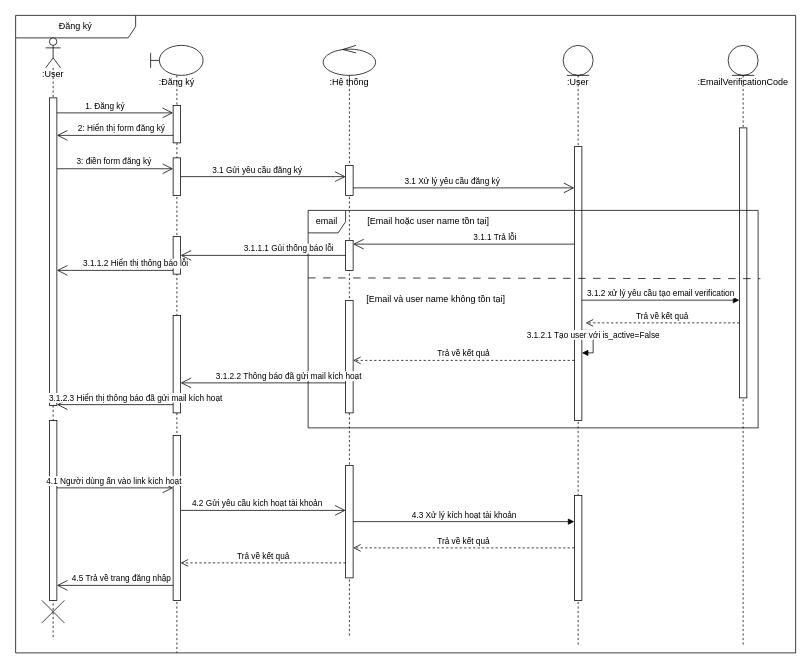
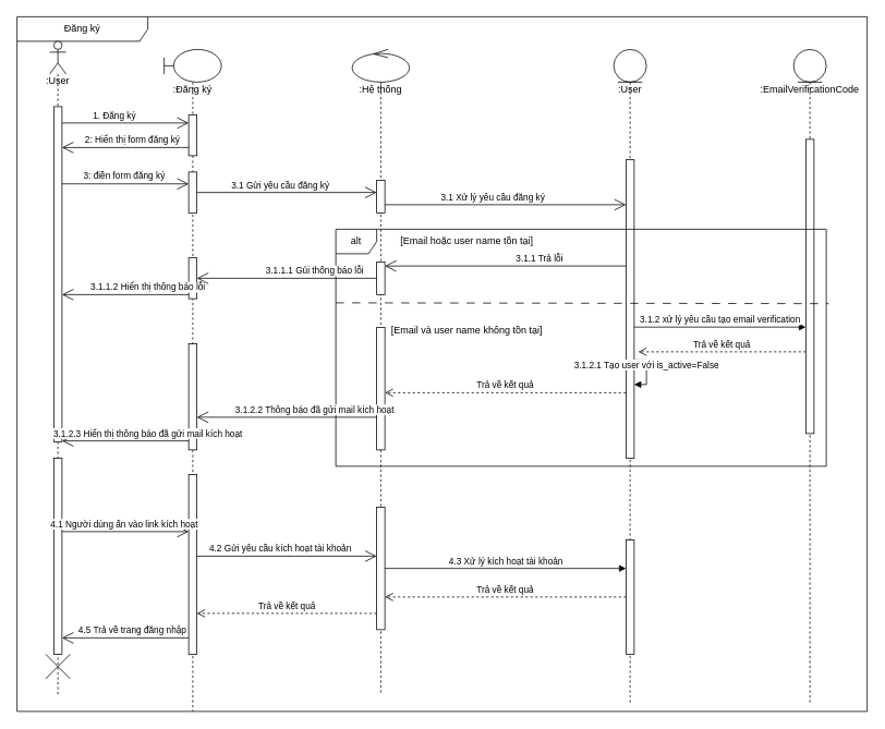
  <mxCell id="0" />
  <mxCell id="1" parent="0" />
  <mxCell id="2" value="Đăng ký" style="shape=umlFrame;whiteSpace=wrap;html=1;pointerEvents=0;recursiveResize=0;container=1;collapsible=0;width=160;" vertex="1" parent="1"><mxGeometry x="20" y="20" width="1040" height="850" as="geometry" /></mxCell>
  <mxCell id="3" value="" style="shape=umlDestroy;html=1;" vertex="1" parent="2"><mxGeometry x="35" y="780" width="30" height="30" as="geometry" /></mxCell>
  <mxCell id="4" value="&lt;div&gt;&lt;br&gt;&lt;/div&gt;&lt;div&gt;&lt;br&gt;&lt;/div&gt;&lt;div&gt;&lt;br&gt;&lt;/div&gt;&lt;div&gt;&lt;br&gt;&lt;/div&gt;&lt;div&gt;&lt;span style=&quot;background-color: initial;&quot;&gt;:User&lt;/span&gt;&lt;br&gt;&lt;/div&gt;" style="shape=umlLifeline;perimeter=lifelinePerimeter;whiteSpace=wrap;html=1;container=1;dropTarget=0;collapsible=0;recursiveResize=0;outlineConnect=0;portConstraint=eastwest;newEdgeStyle={&quot;curved&quot;:0,&quot;rounded&quot;:0};participant=umlActor;size=40;" vertex="1" parent="2"><mxGeometry x="40" y="30" width="20" height="800" as="geometry" /></mxCell>
  <mxCell id="5" value="" style="html=1;points=[[0,0,0,0,5],[0,1,0,0,-5],[1,0,0,0,5],[1,1,0,0,-5]];perimeter=orthogonalPerimeter;outlineConnect=0;targetShapes=umlLifeline;portConstraint=eastwest;newEdgeStyle={&quot;curved&quot;:0,&quot;rounded&quot;:0};" vertex="1" parent="4"><mxGeometry x="5" y="80" width="10" height="410" as="geometry" /></mxCell>
  <mxCell id="6" value="" style="html=1;points=[[0,0,0,0,5],[0,1,0,0,-5],[1,0,0,0,5],[1,1,0,0,-5]];perimeter=orthogonalPerimeter;outlineConnect=0;targetShapes=umlLifeline;portConstraint=eastwest;newEdgeStyle={&quot;curved&quot;:0,&quot;rounded&quot;:0};" vertex="1" parent="4"><mxGeometry x="5" y="510" width="10" height="240" as="geometry" /></mxCell>
  <mxCell id="7" value="&lt;div&gt;&lt;br&gt;&lt;/div&gt;&lt;div&gt;&lt;br&gt;&lt;/div&gt;&lt;div&gt;&lt;br&gt;&lt;/div&gt;&lt;div&gt;&lt;br&gt;&lt;/div&gt;&lt;div&gt;:Đăng ký&lt;/div&gt;" style="shape=umlLifeline;perimeter=lifelinePerimeter;whiteSpace=wrap;html=1;container=1;dropTarget=0;collapsible=0;recursiveResize=0;outlineConnect=0;portConstraint=eastwest;newEdgeStyle={&quot;curved&quot;:0,&quot;rounded&quot;:0};participant=umlBoundary;" vertex="1" parent="2"><mxGeometry x="180" y="40" width="70" height="810" as="geometry" /></mxCell>
  <mxCell id="8" value="" style="html=1;points=[[0,0,0,0,5],[0,1,0,0,-5],[1,0,0,0,5],[1,1,0,0,-5]];perimeter=orthogonalPerimeter;outlineConnect=0;targetShapes=umlLifeline;portConstraint=eastwest;newEdgeStyle={&quot;curved&quot;:0,&quot;rounded&quot;:0};" vertex="1" parent="7"><mxGeometry x="30" y="255" width="10" height="50" as="geometry" /></mxCell>
  <mxCell id="9" value="" style="html=1;points=[[0,0,0,0,5],[0,1,0,0,-5],[1,0,0,0,5],[1,1,0,0,-5]];perimeter=orthogonalPerimeter;outlineConnect=0;targetShapes=umlLifeline;portConstraint=eastwest;newEdgeStyle={&quot;curved&quot;:0,&quot;rounded&quot;:0};" vertex="1" parent="7"><mxGeometry x="30" y="360" width="10" height="130" as="geometry" /></mxCell>
  <mxCell id="10" value="" style="html=1;points=[[0,0,0,0,5],[0,1,0,0,-5],[1,0,0,0,5],[1,1,0,0,-5]];perimeter=orthogonalPerimeter;outlineConnect=0;targetShapes=umlLifeline;portConstraint=eastwest;newEdgeStyle={&quot;curved&quot;:0,&quot;rounded&quot;:0};" vertex="1" parent="7"><mxGeometry x="30" y="520" width="10" height="220" as="geometry" /></mxCell>
  <mxCell id="11" value="&lt;div&gt;&lt;br&gt;&lt;/div&gt;&lt;div&gt;&lt;br&gt;&lt;/div&gt;&lt;div&gt;&lt;br&gt;&lt;/div&gt;&lt;div&gt;&lt;br&gt;&lt;/div&gt;&lt;div&gt;:Hệ thống&lt;/div&gt;" style="shape=umlLifeline;perimeter=lifelinePerimeter;whiteSpace=wrap;html=1;container=1;dropTarget=0;collapsible=0;recursiveResize=0;outlineConnect=0;portConstraint=eastwest;newEdgeStyle={&quot;curved&quot;:0,&quot;rounded&quot;:0};participant=umlControl;" vertex="1" parent="2"><mxGeometry x="410" y="40" width="70" height="790" as="geometry" /></mxCell>
  <mxCell id="12" value="" style="html=1;points=[[0,0,0,0,5],[0,1,0,0,-5],[1,0,0,0,5],[1,1,0,0,-5]];perimeter=orthogonalPerimeter;outlineConnect=0;targetShapes=umlLifeline;portConstraint=eastwest;newEdgeStyle={&quot;curved&quot;:0,&quot;rounded&quot;:0};" vertex="1" parent="11"><mxGeometry x="30" y="160" width="10" height="40" as="geometry" /></mxCell>
  <mxCell id="13" value="" style="html=1;points=[[0,0,0,0,5],[0,1,0,0,-5],[1,0,0,0,5],[1,1,0,0,-5]];perimeter=orthogonalPerimeter;outlineConnect=0;targetShapes=umlLifeline;portConstraint=eastwest;newEdgeStyle={&quot;curved&quot;:0,&quot;rounded&quot;:0};" vertex="1" parent="11"><mxGeometry x="30" y="260" width="10" height="40" as="geometry" /></mxCell>
  <mxCell id="14" value="" style="html=1;points=[[0,0,0,0,5],[0,1,0,0,-5],[1,0,0,0,5],[1,1,0,0,-5]];perimeter=orthogonalPerimeter;outlineConnect=0;targetShapes=umlLifeline;portConstraint=eastwest;newEdgeStyle={&quot;curved&quot;:0,&quot;rounded&quot;:0};" vertex="1" parent="11"><mxGeometry x="30" y="340" width="10" height="150" as="geometry" /></mxCell>
  <mxCell id="15" value="" style="html=1;points=[[0,0,0,0,5],[0,1,0,0,-5],[1,0,0,0,5],[1,1,0,0,-5]];perimeter=orthogonalPerimeter;outlineConnect=0;targetShapes=umlLifeline;portConstraint=eastwest;newEdgeStyle={&quot;curved&quot;:0,&quot;rounded&quot;:0};" vertex="1" parent="11"><mxGeometry x="30" y="560" width="10" height="150" as="geometry" /></mxCell>
  <mxCell id="16" value="&lt;div&gt;&lt;br&gt;&lt;/div&gt;&lt;div&gt;&lt;br&gt;&lt;/div&gt;&lt;div&gt;&lt;br&gt;&lt;/div&gt;&lt;div&gt;&lt;br&gt;&lt;/div&gt;&lt;div&gt;:User&lt;/div&gt;" style="shape=umlLifeline;perimeter=lifelinePerimeter;whiteSpace=wrap;html=1;container=1;dropTarget=0;collapsible=0;recursiveResize=0;outlineConnect=0;portConstraint=eastwest;newEdgeStyle={&quot;curved&quot;:0,&quot;rounded&quot;:0};participant=umlEntity;" vertex="1" parent="2"><mxGeometry x="730" y="40" width="40" height="800" as="geometry" /></mxCell>
  <mxCell id="17" value="" style="html=1;points=[[0,0,0,0,5],[0,1,0,0,-5],[1,0,0,0,5],[1,1,0,0,-5]];perimeter=orthogonalPerimeter;outlineConnect=0;targetShapes=umlLifeline;portConstraint=eastwest;newEdgeStyle={&quot;curved&quot;:0,&quot;rounded&quot;:0};" vertex="1" parent="16"><mxGeometry x="15" y="135" width="10" height="365" as="geometry" /></mxCell>
  <mxCell id="18" value="" style="html=1;points=[[0,0,0,0,5],[0,1,0,0,-5],[1,0,0,0,5],[1,1,0,0,-5]];perimeter=orthogonalPerimeter;outlineConnect=0;targetShapes=umlLifeline;portConstraint=eastwest;newEdgeStyle={&quot;curved&quot;:0,&quot;rounded&quot;:0};" vertex="1" parent="16"><mxGeometry x="15" y="600" width="10" height="140" as="geometry" /></mxCell>
  <mxCell id="19" value="3.1.2.1 Tạo user với is_active=False" style="html=1;verticalAlign=bottom;endArrow=block;curved=0;rounded=0;" edge="1" parent="16" source="17" target="17"><mxGeometry width="80" relative="1" as="geometry"><mxPoint x="-11" y="307.5" as="sourcePoint" /><mxPoint x="-11" y="327.5" as="targetPoint" /><Array as="points"><mxPoint x="40" y="380" /><mxPoint x="40" y="410" /></Array></mxGeometry></mxCell>
  <mxCell id="20" value="&lt;div&gt;&lt;br&gt;&lt;/div&gt;&lt;div&gt;&lt;br&gt;&lt;/div&gt;&lt;div&gt;&lt;br&gt;&lt;/div&gt;&lt;div&gt;&lt;br&gt;&lt;/div&gt;&lt;div&gt;:EmailVerificationCode&lt;/div&gt;" style="shape=umlLifeline;perimeter=lifelinePerimeter;whiteSpace=wrap;html=1;container=1;dropTarget=0;collapsible=0;recursiveResize=0;outlineConnect=0;portConstraint=eastwest;newEdgeStyle={&quot;curved&quot;:0,&quot;rounded&quot;:0};participant=umlEntity;" vertex="1" parent="2"><mxGeometry x="950" y="40" width="40" height="800" as="geometry" /></mxCell>
  <mxCell id="21" value="" style="html=1;points=[[0,0,0,0,5],[0,1,0,0,-5],[1,0,0,0,5],[1,1,0,0,-5]];perimeter=orthogonalPerimeter;outlineConnect=0;targetShapes=umlLifeline;portConstraint=eastwest;newEdgeStyle={&quot;curved&quot;:0,&quot;rounded&quot;:0};" vertex="1" parent="20"><mxGeometry x="15" y="110" width="10" height="360" as="geometry" /></mxCell>
  <mxCell id="22" value="" style="html=1;points=[[0,0,0,0,5],[0,1,0,0,-5],[1,0,0,0,5],[1,1,0,0,-5]];perimeter=orthogonalPerimeter;outlineConnect=0;targetShapes=umlLifeline;portConstraint=eastwest;newEdgeStyle={&quot;curved&quot;:0,&quot;rounded&quot;:0};" vertex="1" parent="2"><mxGeometry x="210" y="120" width="10" height="50" as="geometry" /></mxCell>
  <mxCell id="23" value="" style="endArrow=open;endFill=1;endSize=12;html=1;rounded=0;" edge="1" parent="2" source="5" target="22"><mxGeometry width="160" relative="1" as="geometry"><mxPoint x="270" y="180" as="sourcePoint" /><mxPoint x="430" y="180" as="targetPoint" /><Array as="points"><mxPoint x="130" y="130" /></Array></mxGeometry></mxCell>
  <mxCell id="24" value="1. Đăng ký" style="edgeLabel;html=1;align=center;verticalAlign=middle;resizable=0;points=[];" vertex="1" connectable="0" parent="23"><mxGeometry x="-0.19" relative="1" as="geometry"><mxPoint y="-10" as="offset" /></mxGeometry></mxCell>
  <mxCell id="25" value="" style="endArrow=open;endFill=1;endSize=12;html=1;rounded=0;" edge="1" parent="2" source="22" target="5"><mxGeometry width="160" relative="1" as="geometry"><mxPoint x="65" y="140" as="sourcePoint" /><mxPoint x="220" y="140" as="targetPoint" /><Array as="points"><mxPoint x="140" y="160" /></Array></mxGeometry></mxCell>
  <mxCell id="26" value="2: Hiển thị form đăng ký" style="edgeLabel;html=1;align=center;verticalAlign=middle;resizable=0;points=[];" vertex="1" connectable="0" parent="25"><mxGeometry x="-0.19" relative="1" as="geometry"><mxPoint x="-7" y="-10" as="offset" /></mxGeometry></mxCell>
  <mxCell id="27" value="" style="html=1;points=[[0,0,0,0,5],[0,1,0,0,-5],[1,0,0,0,5],[1,1,0,0,-5]];perimeter=orthogonalPerimeter;outlineConnect=0;targetShapes=umlLifeline;portConstraint=eastwest;newEdgeStyle={&quot;curved&quot;:0,&quot;rounded&quot;:0};" vertex="1" parent="2"><mxGeometry x="210" y="190" width="10" height="50" as="geometry" /></mxCell>
  <mxCell id="28" value="" style="endArrow=open;endFill=1;endSize=12;html=1;rounded=0;" edge="1" parent="2"><mxGeometry width="160" relative="1" as="geometry"><mxPoint x="55" y="204.5" as="sourcePoint" /><mxPoint x="210" y="204.5" as="targetPoint" /></mxGeometry></mxCell>
  <mxCell id="29" value="3: điền form đăng ký" style="edgeLabel;html=1;align=center;verticalAlign=middle;resizable=0;points=[];" vertex="1" connectable="0" parent="28"><mxGeometry x="-0.19" relative="1" as="geometry"><mxPoint x="12" y="-10" as="offset" /></mxGeometry></mxCell>
  <mxCell id="30" value="" style="endArrow=open;endFill=1;endSize=12;html=1;rounded=0;" edge="1" parent="2" source="27" target="12"><mxGeometry width="160" relative="1" as="geometry"><mxPoint x="65" y="190" as="sourcePoint" /><mxPoint x="220" y="190" as="targetPoint" /></mxGeometry></mxCell>
  <mxCell id="31" value="3.1 Gửi yêu cầu đăng ký" style="edgeLabel;html=1;align=center;verticalAlign=middle;resizable=0;points=[];" vertex="1" connectable="0" parent="30"><mxGeometry x="-0.19" relative="1" as="geometry"><mxPoint x="12" y="-10" as="offset" /></mxGeometry></mxCell>
  <mxCell id="32" value="" style="endArrow=open;endFill=1;endSize=12;html=1;rounded=0;" edge="1" parent="2" source="12" target="17"><mxGeometry width="160" relative="1" as="geometry"><mxPoint x="230" y="225" as="sourcePoint" /><mxPoint x="380" y="225" as="targetPoint" /><Array as="points"><mxPoint x="450" y="230" /></Array></mxGeometry></mxCell>
  <mxCell id="33" value="3.1 Xử lý yêu cầu đăng ký" style="edgeLabel;html=1;align=center;verticalAlign=middle;resizable=0;points=[];" vertex="1" connectable="0" parent="32"><mxGeometry x="-0.19" relative="1" as="geometry"><mxPoint x="12" y="-10" as="offset" /></mxGeometry></mxCell>
- <mxCell id="34" value="email" style="shape=umlFrame;whiteSpace=wrap;html=1;pointerEvents=0;recursiveResize=0;container=1;collapsible=0;width=50;" vertex="1" parent="2"><mxGeometry x="390" y="260" width="600" height="290" as="geometry" /></mxCell>
+ <mxCell id="34" value="alt" style="shape=umlFrame;whiteSpace=wrap;html=1;pointerEvents=0;recursiveResize=0;container=1;collapsible=0;width=50;" vertex="1" parent="2"><mxGeometry x="390" y="260" width="600" height="290" as="geometry" /></mxCell>
  <mxCell id="35" value="[Email hoặc user name tồn tại]" style="text;align=center;html=1;" vertex="1" parent="34"><mxGeometry width="100" height="20" relative="1" as="geometry"><mxPoint x="110" as="offset" /></mxGeometry></mxCell>
- <mxCell id="36" value="[Email và user name không tồn tại]" style="text;align=center;html=1;" vertex="1" parent="34"><mxGeometry x="120" y="105" width="100" height="20" as="geometry" /></mxCell>
+ <mxCell id="36" value="[Email và user name không tồn tại]" style="text;align=center;html=1;" vertex="1" parent="34"><mxGeometry x="110" y="110" width="100" height="20" as="geometry" /></mxCell>
  <mxCell id="37" value="Trả về kết quả" style="endArrow=open;startArrow=none;endFill=0;startFill=0;endSize=8;html=1;verticalAlign=bottom;dashed=1;labelBackgroundColor=none;rounded=0;" edge="1" parent="34"><mxGeometry width="160" relative="1" as="geometry"><mxPoint x="575" y="150" as="sourcePoint" /><mxPoint x="370" y="150" as="targetPoint" /><Array as="points"><mxPoint x="470" y="150" /></Array></mxGeometry></mxCell>
  <mxCell id="38" value="" style="endArrow=none;startArrow=none;endFill=0;startFill=0;endSize=8;html=1;verticalAlign=bottom;dashed=1;labelBackgroundColor=none;dashPattern=10 10;rounded=0;entryX=1.005;entryY=0.314;entryDx=0;entryDy=0;entryPerimeter=0;exitX=-0.007;exitY=0.489;exitDx=0;exitDy=0;exitPerimeter=0;" edge="1" parent="34" target="34"><mxGeometry width="160" relative="1" as="geometry"><mxPoint x="2.22e-15" y="90.0" as="sourcePoint" /><mxPoint x="433.44" y="90.87" as="targetPoint" /></mxGeometry></mxCell>
  <mxCell id="39" value="3.1.2 xử lý yêu cầu tạo email verification" style="html=1;verticalAlign=bottom;endArrow=block;curved=0;rounded=0;" edge="1" parent="34"><mxGeometry width="80" relative="1" as="geometry"><mxPoint x="365" y="119.71" as="sourcePoint" /><mxPoint x="575" y="119.71" as="targetPoint" /></mxGeometry></mxCell>
  <mxCell id="40" value="Trả về kết quả" style="endArrow=open;startArrow=none;endFill=0;startFill=0;endSize=8;html=1;verticalAlign=bottom;dashed=1;labelBackgroundColor=none;rounded=0;" edge="1" parent="34"><mxGeometry width="160" relative="1" as="geometry"><mxPoint x="355" y="200.0" as="sourcePoint" /><mxPoint x="60" y="200.0" as="targetPoint" /><Array as="points" /></mxGeometry></mxCell>
  <mxCell id="41" value="" style="endArrow=open;endFill=1;endSize=12;html=1;rounded=0;" edge="1" parent="2" source="13" target="8"><mxGeometry width="160" relative="1" as="geometry"><mxPoint x="230" y="225" as="sourcePoint" /><mxPoint x="450" y="225" as="targetPoint" /></mxGeometry></mxCell>
  <mxCell id="42" value="3.1.1.1 Gủi thống báo lỗi" style="edgeLabel;html=1;align=center;verticalAlign=middle;resizable=0;points=[];" vertex="1" connectable="0" parent="41"><mxGeometry x="-0.19" relative="1" as="geometry"><mxPoint x="12" y="-10" as="offset" /></mxGeometry></mxCell>
  <mxCell id="43" value="" style="endArrow=open;endFill=1;endSize=12;html=1;rounded=0;" edge="1" parent="2" source="8" target="5"><mxGeometry width="160" relative="1" as="geometry"><mxPoint x="450" y="330" as="sourcePoint" /><mxPoint x="230" y="330" as="targetPoint" /><Array as="points"><mxPoint x="140" y="340" /></Array></mxGeometry></mxCell>
  <mxCell id="44" value="3.1.1.2 Hiển thị thông báo lỗi" style="edgeLabel;html=1;align=center;verticalAlign=middle;resizable=0;points=[];" vertex="1" connectable="0" parent="43"><mxGeometry x="-0.19" relative="1" as="geometry"><mxPoint x="12" y="-10" as="offset" /></mxGeometry></mxCell>
  <mxCell id="45" value="" style="endArrow=open;endFill=1;endSize=12;html=1;rounded=0;entryX=1;entryY=0;entryDx=0;entryDy=5;entryPerimeter=0;" edge="1" parent="2" source="17" target="13"><mxGeometry width="160" relative="1" as="geometry"><mxPoint x="450" y="330" as="sourcePoint" /><mxPoint x="230" y="330" as="targetPoint" /></mxGeometry></mxCell>
  <mxCell id="46" value="3.1.1 Trả lỗi" style="edgeLabel;html=1;align=center;verticalAlign=middle;resizable=0;points=[];" vertex="1" connectable="0" parent="45"><mxGeometry x="-0.19" relative="1" as="geometry"><mxPoint x="12" y="-10" as="offset" /></mxGeometry></mxCell>
  <mxCell id="47" value="" style="endArrow=open;endFill=1;endSize=12;html=1;rounded=0;" edge="1" parent="2"><mxGeometry width="160" relative="1" as="geometry"><mxPoint x="210" y="519" as="sourcePoint" /><mxPoint x="55" y="519" as="targetPoint" /></mxGeometry></mxCell>
  <mxCell id="48" value="3.1.2.3 Hiển thị thông báo đã gửi mail kích hoạt" style="edgeLabel;html=1;align=center;verticalAlign=middle;resizable=0;points=[];" vertex="1" connectable="0" parent="47"><mxGeometry x="-0.19" relative="1" as="geometry"><mxPoint x="12" y="-10" as="offset" /></mxGeometry></mxCell>
  <mxCell id="49" value="" style="endArrow=open;endFill=1;endSize=12;html=1;rounded=0;" edge="1" parent="2"><mxGeometry width="160" relative="1" as="geometry"><mxPoint x="55" y="630" as="sourcePoint" /><mxPoint x="210" y="630" as="targetPoint" /></mxGeometry></mxCell>
  <mxCell id="50" value="4.1 Người dùng ấn vào link kích hoạt" style="edgeLabel;html=1;align=center;verticalAlign=middle;resizable=0;points=[];" vertex="1" connectable="0" parent="49"><mxGeometry x="-0.19" relative="1" as="geometry"><mxPoint x="12" y="-10" as="offset" /></mxGeometry></mxCell>
  <mxCell id="51" value="" style="endArrow=open;endFill=1;endSize=12;html=1;rounded=0;" edge="1" parent="2" source="10" target="15"><mxGeometry width="160" relative="1" as="geometry"><mxPoint x="65" y="640" as="sourcePoint" /><mxPoint x="220" y="640" as="targetPoint" /><Array as="points"><mxPoint x="340" y="660" /></Array></mxGeometry></mxCell>
  <mxCell id="52" value="4.2 Gửi yêu cầu kích hoạt tài khoản" style="edgeLabel;html=1;align=center;verticalAlign=middle;resizable=0;points=[];" vertex="1" connectable="0" parent="51"><mxGeometry x="-0.19" relative="1" as="geometry"><mxPoint x="12" y="-10" as="offset" /></mxGeometry></mxCell>
  <mxCell id="53" value="" style="endArrow=open;endFill=1;endSize=12;html=1;rounded=0;" edge="1" parent="2"><mxGeometry width="160" relative="1" as="geometry"><mxPoint x="440" y="490" as="sourcePoint" /><mxPoint x="220" y="490" as="targetPoint" /></mxGeometry></mxCell>
  <mxCell id="54" value="3.1.2.2 Thông báo đã gửi mail kích hoạt" style="edgeLabel;html=1;align=center;verticalAlign=middle;resizable=0;points=[];" vertex="1" connectable="0" parent="53"><mxGeometry x="-0.19" relative="1" as="geometry"><mxPoint x="12" y="-10" as="offset" /></mxGeometry></mxCell>
  <mxCell id="55" value="Trả về kết quả" style="endArrow=open;startArrow=none;endFill=0;startFill=0;endSize=8;html=1;verticalAlign=bottom;dashed=1;labelBackgroundColor=none;rounded=0;" edge="1" parent="2" source="18" target="15"><mxGeometry width="160" relative="1" as="geometry"><mxPoint x="950" y="410" as="sourcePoint" /><mxPoint x="770" y="410" as="targetPoint" /></mxGeometry></mxCell>
  <mxCell id="56" value="" style="endArrow=open;endFill=1;endSize=12;html=1;rounded=0;" edge="1" parent="2"><mxGeometry width="160" relative="1" as="geometry"><mxPoint x="210" y="760" as="sourcePoint" /><mxPoint x="55" y="760" as="targetPoint" /></mxGeometry></mxCell>
  <mxCell id="57" value="4.5 Trả về trang đăng nhập" style="edgeLabel;html=1;align=center;verticalAlign=middle;resizable=0;points=[];" vertex="1" connectable="0" parent="56"><mxGeometry x="-0.19" relative="1" as="geometry"><mxPoint x="-7" y="-10" as="offset" /></mxGeometry></mxCell>
  <mxCell id="58" value="4.3 Xử lý kích hoạt tài khoản" style="html=1;verticalAlign=bottom;endArrow=block;curved=0;rounded=0;" edge="1" parent="2" source="15" target="18"><mxGeometry width="80" relative="1" as="geometry"><mxPoint x="765" y="389.71" as="sourcePoint" /><mxPoint x="975" y="389.71" as="targetPoint" /></mxGeometry></mxCell>
  <mxCell id="59" value="Trả về kết quả" style="endArrow=open;startArrow=none;endFill=0;startFill=0;endSize=8;html=1;verticalAlign=bottom;dashed=1;labelBackgroundColor=none;rounded=0;" edge="1" parent="2"><mxGeometry width="160" relative="1" as="geometry"><mxPoint x="440" y="730" as="sourcePoint" /><mxPoint x="220" y="730" as="targetPoint" /></mxGeometry></mxCell>
